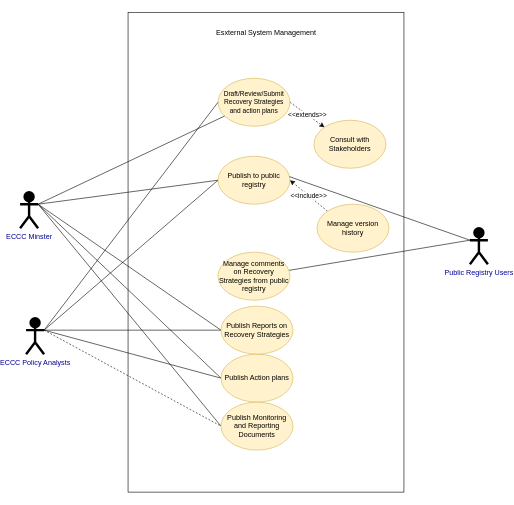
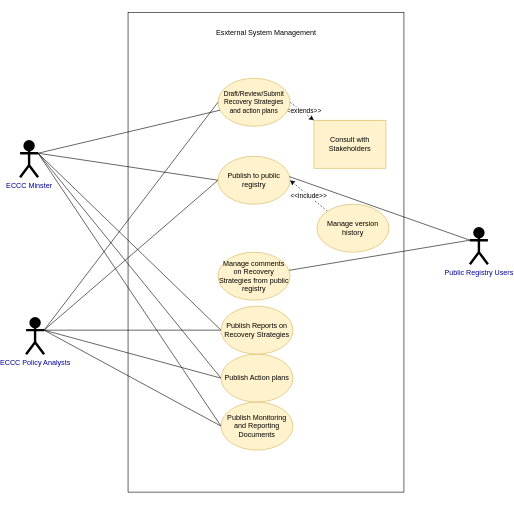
  <mxCell id="0" />
  <mxCell id="1" parent="0" />
  <mxCell id="2" value="" style="rounded=0;whiteSpace=wrap;html=1;fillColor=default;" parent="1" vertex="1"><mxGeometry x="200" y="20" width="460" height="800" as="geometry" /></mxCell>
  <mxCell id="3" value="&amp;lt;&amp;lt;extends&amp;gt;&amp;gt;" style="rounded=0;orthogonalLoop=1;jettySize=auto;html=1;exitX=1;exitY=0.5;exitDx=0;exitDy=0;entryX=0;entryY=0;entryDx=0;entryDy=0;dashed=1;" edge="1" parent="1" source="4" target="20"><mxGeometry relative="1" as="geometry" /></mxCell>
  <mxCell id="4" value="&lt;span style=&quot;font-size: 11px;&quot;&gt;Draft/Review/Submit Recovery Strategies and action plans&lt;/span&gt;" style="ellipse;whiteSpace=wrap;html=1;fillColor=#fff2cc;strokeColor=#d6b656;" parent="1" vertex="1"><mxGeometry x="350" y="130" width="120" height="80" as="geometry" /></mxCell>
  <mxCell id="5" value="Esxternal System Management" style="text;html=1;align=center;verticalAlign=middle;resizable=0;points=[];autosize=1;strokeColor=none;fillColor=none;" parent="1" vertex="1"><mxGeometry x="335" y="40" width="190" height="30" as="geometry" /></mxCell>
  <mxCell id="6" style="rounded=0;orthogonalLoop=1;jettySize=auto;html=1;exitX=1;exitY=0.333;exitDx=0;exitDy=0;exitPerimeter=0;endArrow=none;endFill=0;" edge="1" parent="1" source="11" target="4"><mxGeometry relative="1" as="geometry" /></mxCell>
  <mxCell id="7" style="rounded=0;orthogonalLoop=1;jettySize=auto;html=1;exitX=1;exitY=0.333;exitDx=0;exitDy=0;exitPerimeter=0;entryX=0;entryY=0.5;entryDx=0;entryDy=0;endArrow=none;endFill=0;" edge="1" parent="1" source="11" target="21"><mxGeometry relative="1" as="geometry" /></mxCell>
  <mxCell id="8" style="rounded=0;orthogonalLoop=1;jettySize=auto;html=1;exitX=1;exitY=0.333;exitDx=0;exitDy=0;exitPerimeter=0;entryX=0;entryY=0.5;entryDx=0;entryDy=0;endArrow=none;endFill=0;" edge="1" parent="1" source="11" target="29"><mxGeometry relative="1" as="geometry" /></mxCell>
  <mxCell id="9" style="rounded=0;orthogonalLoop=1;jettySize=auto;html=1;exitX=1;exitY=0.333;exitDx=0;exitDy=0;exitPerimeter=0;entryX=0;entryY=0.5;entryDx=0;entryDy=0;endArrow=none;endFill=0;" edge="1" parent="1" source="11" target="25"><mxGeometry relative="1" as="geometry" /></mxCell>
  <mxCell id="10" style="rounded=0;orthogonalLoop=1;jettySize=auto;html=1;exitX=1;exitY=0.333;exitDx=0;exitDy=0;exitPerimeter=0;entryX=0;entryY=0.5;entryDx=0;entryDy=0;endArrow=none;endFill=0;" edge="1" parent="1" source="11" target="27"><mxGeometry relative="1" as="geometry" /></mxCell>
- <mxCell id="11" value="ECCC Minster" style="shape=umlActor;verticalLabelPosition=bottom;labelBackgroundColor=#ffffff;verticalAlign=top;html=1;strokeWidth=4;fillColor=#030203;strokeColor=#000000;fontColor=#000099;" parent="1" vertex="1"><mxGeometry x="20" y="320" width="30" height="60" as="geometry" /></mxCell>
+ <mxCell id="11" value="ECCC Minster" style="shape=umlActor;verticalLabelPosition=bottom;labelBackgroundColor=#ffffff;verticalAlign=top;html=1;strokeWidth=4;fillColor=#030203;strokeColor=#000000;fontColor=#000099;" parent="1" vertex="1"><mxGeometry x="20" y="235" width="30" height="60" as="geometry" /></mxCell>
  <mxCell id="12" style="rounded=0;orthogonalLoop=1;jettySize=auto;html=1;exitX=1;exitY=0.333;exitDx=0;exitDy=0;exitPerimeter=0;entryX=0;entryY=0.5;entryDx=0;entryDy=0;endArrow=none;endFill=0;" edge="1" parent="1" source="17" target="4"><mxGeometry relative="1" as="geometry" /></mxCell>
  <mxCell id="13" style="rounded=0;orthogonalLoop=1;jettySize=auto;html=1;exitX=1;exitY=0.333;exitDx=0;exitDy=0;exitPerimeter=0;entryX=0;entryY=0.5;entryDx=0;entryDy=0;endArrow=none;endFill=0;" edge="1" parent="1" source="17" target="21"><mxGeometry relative="1" as="geometry" /></mxCell>
  <mxCell id="14" style="rounded=0;orthogonalLoop=1;jettySize=auto;html=1;exitX=1;exitY=0.333;exitDx=0;exitDy=0;exitPerimeter=0;entryX=0;entryY=0.5;entryDx=0;entryDy=0;endArrow=none;endFill=0;" edge="1" parent="1" source="17" target="29"><mxGeometry relative="1" as="geometry" /></mxCell>
  <mxCell id="15" style="rounded=0;orthogonalLoop=1;jettySize=auto;html=1;exitX=1;exitY=0.333;exitDx=0;exitDy=0;exitPerimeter=0;entryX=0;entryY=0.5;entryDx=0;entryDy=0;endArrow=none;endFill=0;" edge="1" parent="1" source="17" target="25"><mxGeometry relative="1" as="geometry" /></mxCell>
- <mxCell id="16" style="rounded=0;orthogonalLoop=1;jettySize=auto;html=1;exitX=1;exitY=0.333;exitDx=0;exitDy=0;exitPerimeter=0;entryX=0;entryY=0.5;entryDx=0;entryDy=0;endArrow=none;endFill=0;dashed=1;" edge="1" parent="1" source="17" target="27"><mxGeometry relative="1" as="geometry" /></mxCell>
+ <mxCell id="16" style="rounded=0;orthogonalLoop=1;jettySize=auto;html=1;exitX=1;exitY=0.333;exitDx=0;exitDy=0;exitPerimeter=0;entryX=0;entryY=0.5;entryDx=0;entryDy=0;endArrow=none;endFill=0;" edge="1" parent="1" source="17" target="27"><mxGeometry relative="1" as="geometry" /></mxCell>
  <mxCell id="17" value="ECCC Policy Analysts" style="shape=umlActor;verticalLabelPosition=bottom;labelBackgroundColor=#ffffff;verticalAlign=top;html=1;strokeWidth=4;fillColor=#030203;strokeColor=#000000;fontColor=#000099;" parent="1" vertex="1"><mxGeometry x="30" y="530" width="30" height="60" as="geometry" /></mxCell>
  <mxCell id="18" style="rounded=0;orthogonalLoop=1;jettySize=auto;html=1;exitX=0;exitY=0.333;exitDx=0;exitDy=0;exitPerimeter=0;endArrow=none;endFill=0;" edge="1" parent="1" source="19" target="22"><mxGeometry relative="1" as="geometry" /></mxCell>
  <mxCell id="19" value="Public Registry Users" style="shape=umlActor;verticalLabelPosition=bottom;labelBackgroundColor=#ffffff;verticalAlign=top;html=1;strokeWidth=4;fillColor=#030203;strokeColor=#000000;fontColor=#000099;" parent="1" vertex="1"><mxGeometry x="770" y="380" width="30" height="60" as="geometry" /></mxCell>
- <mxCell id="20" value="Consult with Stakeholders" style="ellipse;whiteSpace=wrap;html=1;fillColor=#fff2cc;strokeColor=#d6b656;" parent="1" vertex="1"><mxGeometry x="510" y="200" width="120" height="80" as="geometry" /></mxCell>
+ <mxCell id="20" value="Consult with Stakeholders" style="whiteSpace=wrap;html=1;fillColor=#fff2cc;strokeColor=#d6b656;rounded=0;" parent="1" vertex="1"><mxGeometry x="510" y="200" width="120" height="80" as="geometry" /></mxCell>
  <mxCell id="21" value="Publish to public registry" style="ellipse;whiteSpace=wrap;html=1;fillColor=#fff2cc;strokeColor=#d6b656;" parent="1" vertex="1"><mxGeometry x="350" y="260" width="120" height="80" as="geometry" /></mxCell>
  <mxCell id="22" value="Manage comments on Recovery Strategies from public registry" style="ellipse;whiteSpace=wrap;html=1;fillColor=#fff2cc;strokeColor=#d6b656;" parent="1" vertex="1"><mxGeometry x="350" y="420" width="120" height="80" as="geometry" /></mxCell>
  <mxCell id="23" value="&amp;lt;&amp;lt;include&amp;gt;&amp;gt;" style="rounded=0;orthogonalLoop=1;jettySize=auto;html=1;exitX=0;exitY=0;exitDx=0;exitDy=0;entryX=1;entryY=0.5;entryDx=0;entryDy=0;dashed=1;" edge="1" parent="1" source="24" target="21"><mxGeometry relative="1" as="geometry" /></mxCell>
  <mxCell id="24" value="Manage version history" style="ellipse;whiteSpace=wrap;html=1;fillColor=#fff2cc;strokeColor=#d6b656;" parent="1" vertex="1"><mxGeometry x="515" y="340" width="120" height="80" as="geometry" /></mxCell>
  <mxCell id="25" value="Publish Action plans" style="ellipse;whiteSpace=wrap;html=1;fillColor=#fff2cc;strokeColor=#d6b656;" parent="1" vertex="1"><mxGeometry x="355" y="590" width="120" height="80" as="geometry" /></mxCell>
  <mxCell id="26" style="edgeStyle=orthogonalEdgeStyle;rounded=0;orthogonalLoop=1;jettySize=auto;html=1;exitX=0.5;exitY=1;exitDx=0;exitDy=0;" parent="1" source="2" target="2" edge="1"><mxGeometry relative="1" as="geometry" /></mxCell>
  <mxCell id="27" value="Publish Monitoring and Reporting Documents" style="ellipse;whiteSpace=wrap;html=1;fillColor=#fff2cc;strokeColor=#d6b656;" vertex="1" parent="1"><mxGeometry x="355" y="670" width="120" height="80" as="geometry" /></mxCell>
  <mxCell id="28" style="rounded=0;orthogonalLoop=1;jettySize=auto;html=1;exitX=0;exitY=0.333;exitDx=0;exitDy=0;exitPerimeter=0;entryX=0.992;entryY=0.425;entryDx=0;entryDy=0;entryPerimeter=0;endArrow=none;endFill=0;" edge="1" parent="1" source="19" target="21"><mxGeometry relative="1" as="geometry" /></mxCell>
  <mxCell id="29" value="Publish Reports on Recovery Strategies" style="ellipse;whiteSpace=wrap;html=1;fillColor=#fff2cc;strokeColor=#d6b656;" vertex="1" parent="1"><mxGeometry x="355" y="510" width="120" height="80" as="geometry" /></mxCell>
